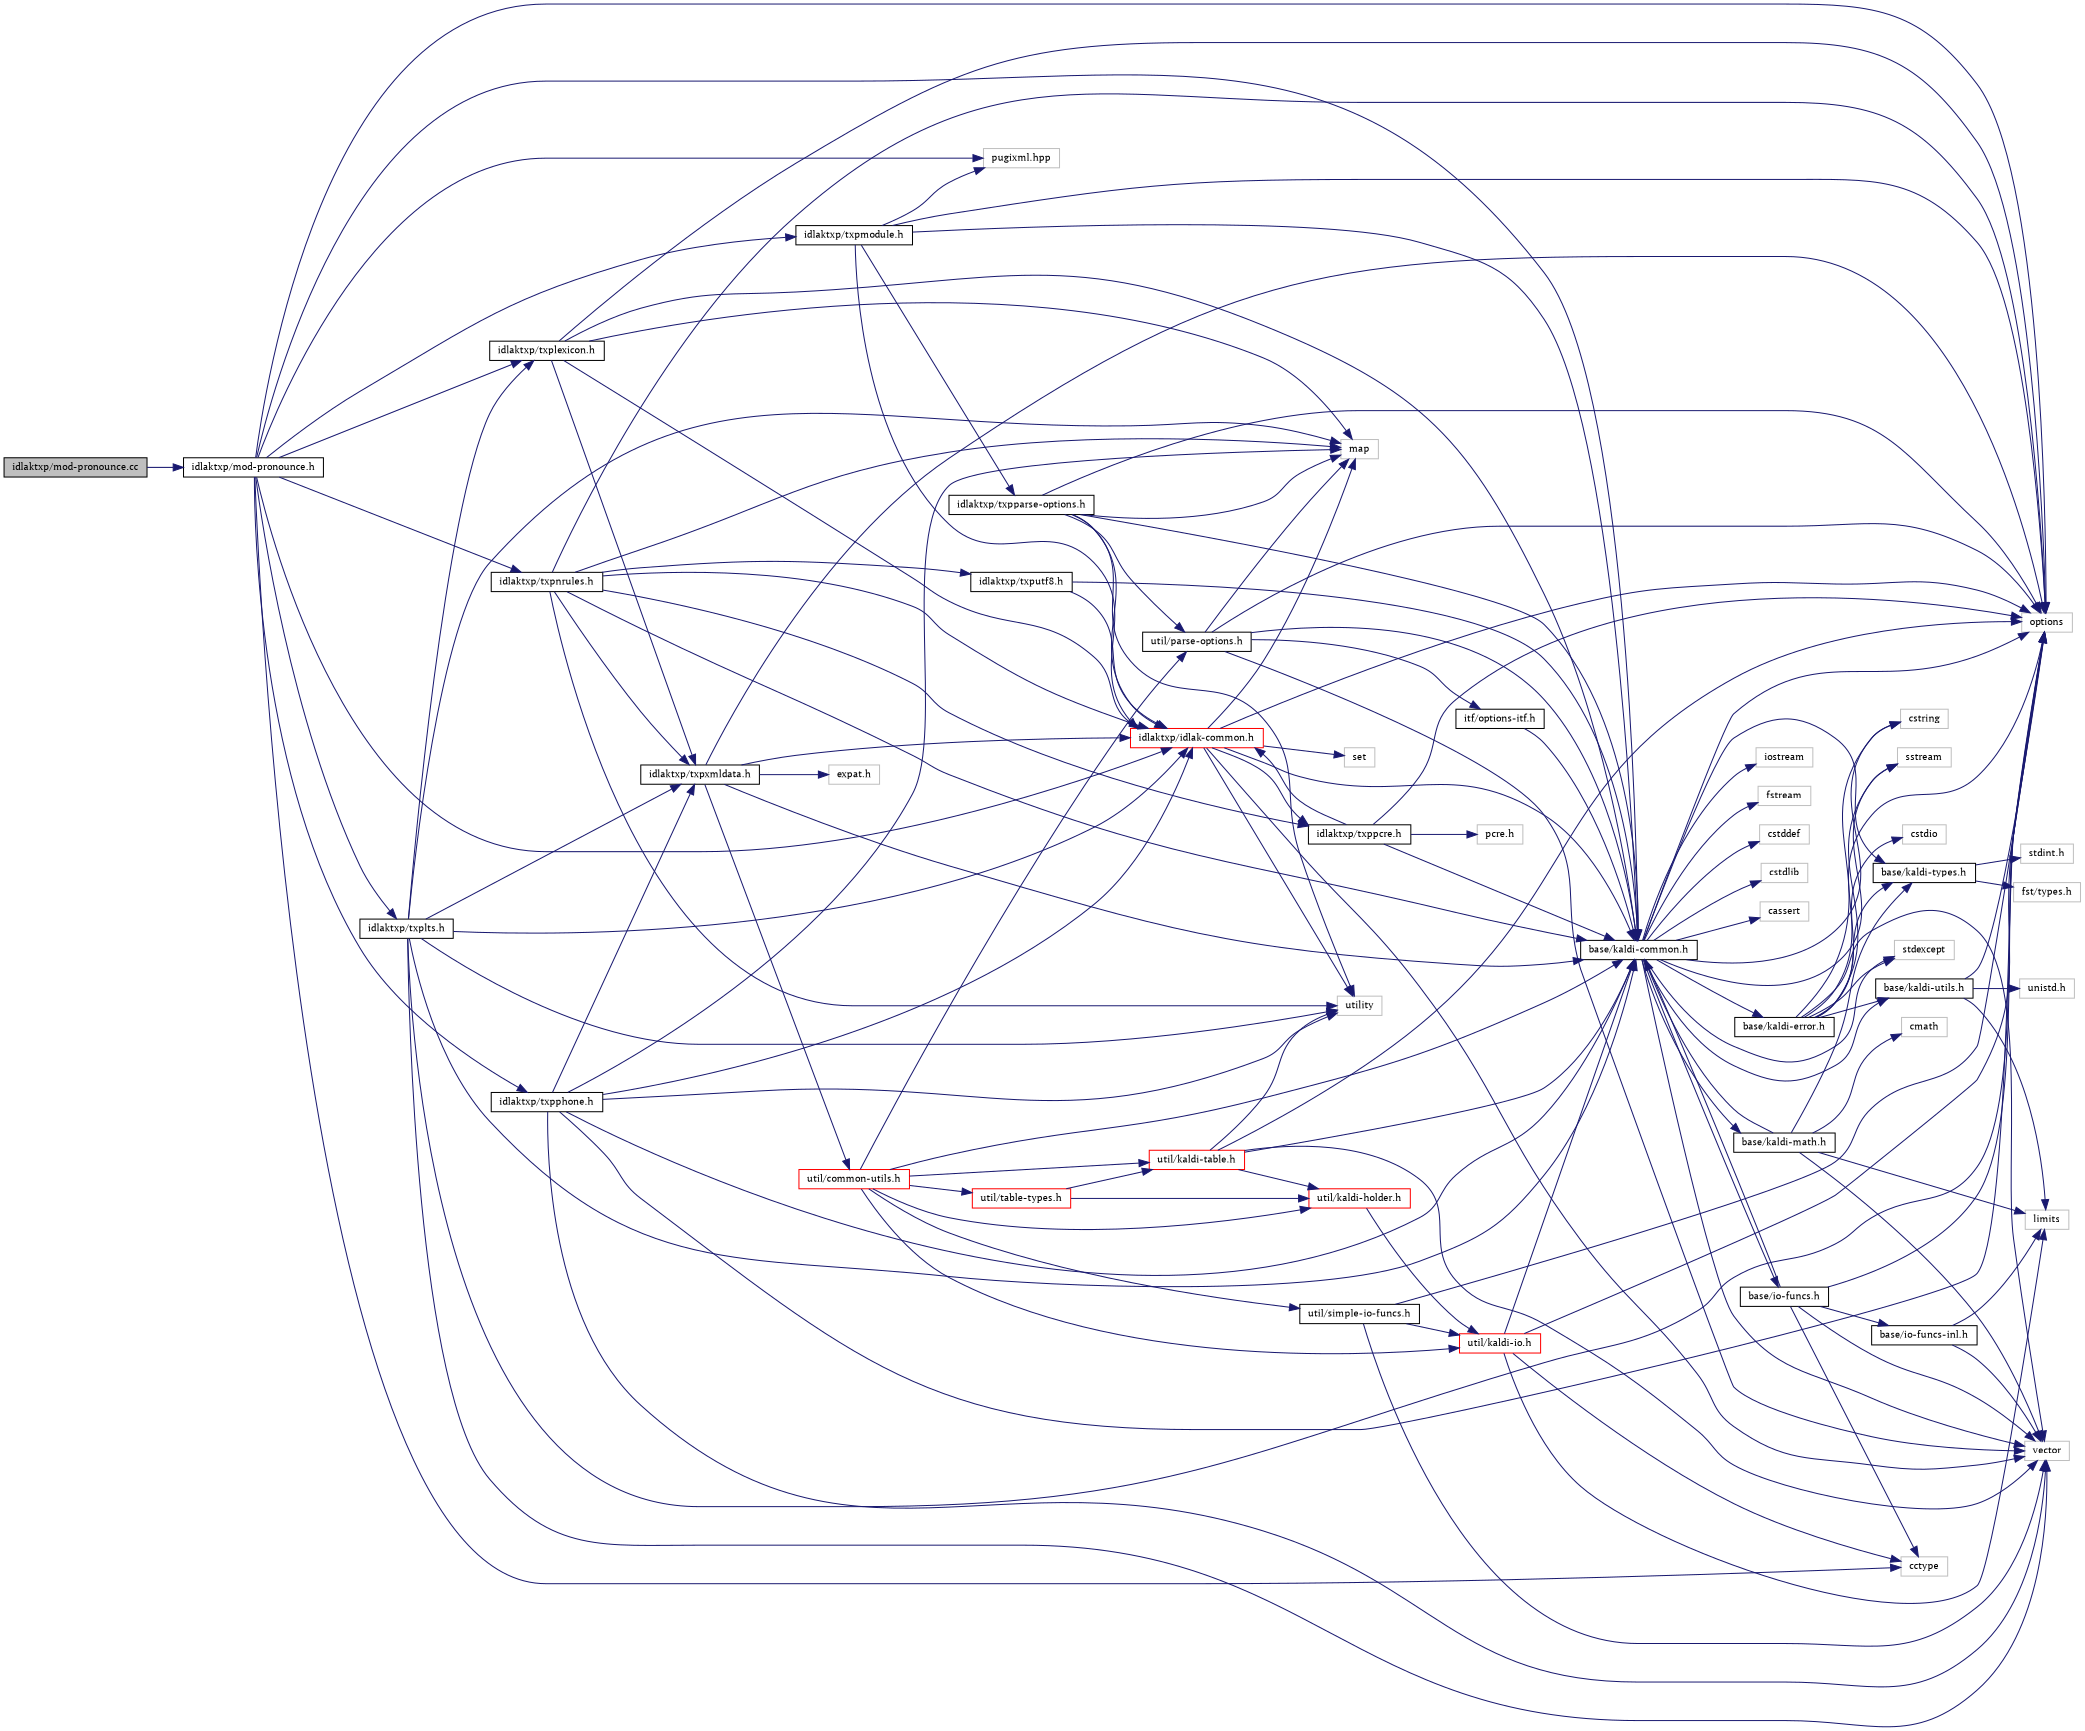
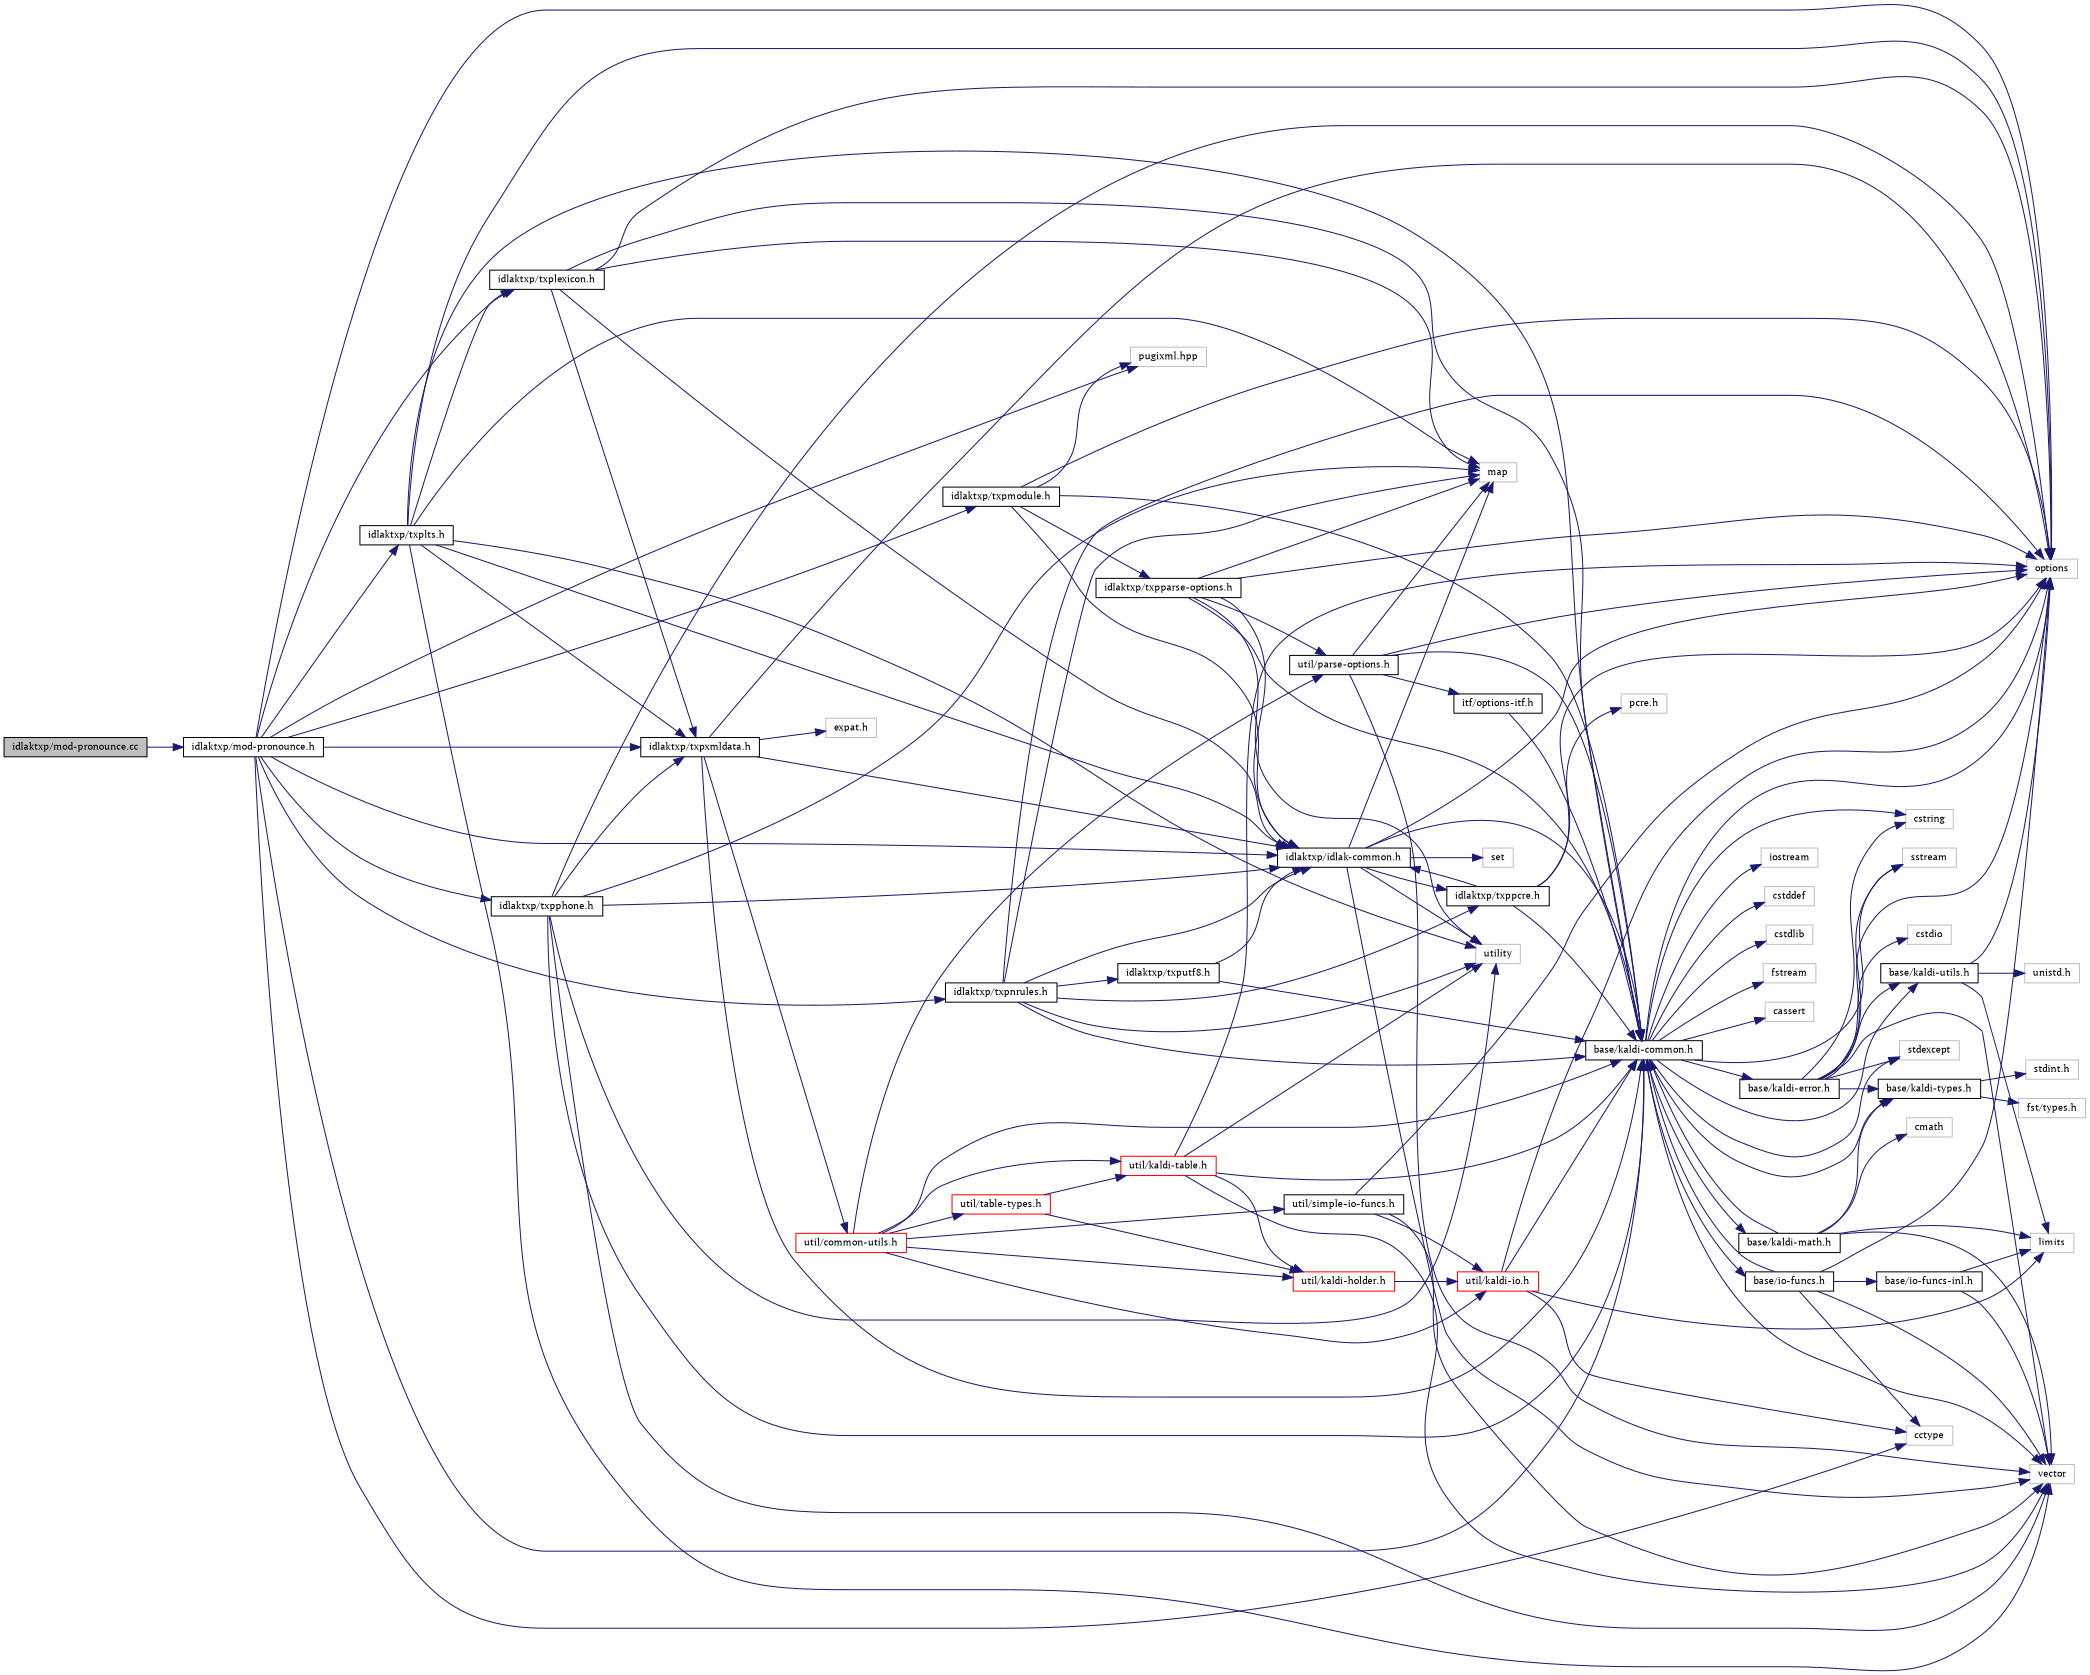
  digraph {
    fontname="PT Serif"
    rankdir=LR
    node [color=grey75 fillcolor=white fontname="PT Serif" fontsize=10 shape=record style=filled]
    edge [color=midnightblue fontname="PT Serif" fontsize=10 labelfontname=Helvetica labelfontsize=10 style=solid]
    n1 [color=black fillcolor=grey75 fontcolor=black height=0.2 label="idlaktxp/mod-pronounce.cc" width=0.4]
    n2 [color=black height=0.2 label="idlaktxp/mod-pronounce.h" width=0.4]
    n3 [height=0.2 label=options width=0.4]
    n4 [height=0.2 label=cctype width=0.4]
    n5 [height=0.2 label="pugixml.hpp" width=0.4]
    n6 [color=black height=0.2 label="base/kaldi-common.h" width=0.4]
-   n7 [color=red height=0.2 label="idlaktxp/idlak-common.h" width=0.4]
+   n7 [color=black height=0.2 label="idlaktxp/idlak-common.h" width=0.4]
    n8 [color=black height=0.2 label="idlaktxp/txpmodule.h" width=0.4]
    n9 [color=black height=0.2 label="idlaktxp/txpnrules.h" width=0.4]
    n10 [color=black height=0.2 label="idlaktxp/txplexicon.h" width=0.4]
    n11 [color=black height=0.2 label="idlaktxp/txplts.h" width=0.4]
    n12 [color=black height=0.2 label="idlaktxp/txpphone.h" width=0.4]
    n13 [height=0.2 label=cstddef width=0.4]
    n14 [height=0.2 label=cstdlib width=0.4]
    n15 [height=0.2 label=cstring width=0.4]
    n16 [height=0.2 label=sstream width=0.4]
    n17 [height=0.2 label=stdexcept width=0.4]
    n18 [height=0.2 label=cassert width=0.4]
    n19 [height=0.2 label=vector width=0.4]
    n20 [height=0.2 label=iostream width=0.4]
    n21 [height=0.2 label=fstream width=0.4]
    n22 [color=black height=0.2 label="base/kaldi-utils.h" width=0.4]
    n23 [color=black height=0.2 label="base/kaldi-error.h" width=0.4]
    n24 [color=black height=0.2 label="base/kaldi-types.h" width=0.4]
    n25 [color=black height=0.2 label="base/io-funcs.h" width=0.4]
    n26 [color=black height=0.2 label="base/kaldi-math.h" width=0.4]
    n27 [height=0.2 label=map width=0.4]
    n28 [height=0.2 label=set width=0.4]
    n29 [height=0.2 label=utility width=0.4]
    n30 [color=black height=0.2 label="idlaktxp/txppcre.h" width=0.4]
    n31 [color=black height=0.2 label="idlaktxp/txpparse-options.h" width=0.4]
    n32 [color=black height=0.2 label="idlaktxp/txpxmldata.h" width=0.4]
    n33 [color=black height=0.2 label="idlaktxp/txputf8.h" width=0.4]
    n34 [height=0.2 label="unistd.h" width=0.4]
    n35 [height=0.2 label=limits width=0.4]
    n36 [height=0.2 label=cstdio width=0.4]
    n37 [height=0.2 label="stdint.h" width=0.4]
    n38 [height=0.2 label="fst/types.h" width=0.4]
    n39 [color=black height=0.2 label="base/io-funcs-inl.h" width=0.4]
    n40 [height=0.2 label=cmath width=0.4]
    n41 [height=0.2 label="pcre.h" width=0.4]
    n42 [color=black height=0.2 label="util/parse-options.h" width=0.4]
    n43 [color=black height=0.2 label="itf/options-itf.h" width=0.4]
    n44 [height=0.2 label="expat.h" width=0.4]
    n45 [color=red height=0.2 label="util/common-utils.h" width=0.4]
    n46 [color=red height=0.2 label="util/kaldi-io.h" width=0.4]
    n47 [color=black height=0.2 label="util/simple-io-funcs.h" width=0.4]
    n48 [color=red height=0.2 label="util/kaldi-holder.h" width=0.4]
    n49 [color=red height=0.2 label="util/kaldi-table.h" width=0.4]
    n50 [color=red height=0.2 label="util/table-types.h" width=0.4]
    n1 -> n2
    n2 -> n3
    n2 -> n4
    n2 -> n5
    n2 -> n6
    n2 -> n7
    n2 -> n8
    n2 -> n9
    n2 -> n10
    n2 -> n11
    n2 -> n12
    n6 -> n3
    n6 -> n13
    n6 -> n14
    n6 -> n15
    n6 -> n16
    n6 -> n17
    n6 -> n18
    n6 -> n19
    n6 -> n20
    n6 -> n21
    n6 -> n22
    n6 -> n23
    n6 -> n24
    n6 -> n25
    n6 -> n26
    n7 -> n3
    n7 -> n6
    n7 -> n19
    n7 -> n27
    n7 -> n28
    n7 -> n29
    n7 -> n30
    n8 -> n3
    n8 -> n5
    n8 -> n6
    n8 -> n7
    n8 -> n31
    n9 -> n3
    n9 -> n6
    n9 -> n7
    n9 -> n27
    n9 -> n29
    n9 -> n30
-   n9 -> n32
+   n2 -> n32
    n9 -> n33
    n10 -> n3
    n10 -> n6
    n10 -> n7
    n10 -> n27
    n10 -> n32
    n11 -> n3
    n11 -> n6
    n11 -> n7
    n11 -> n10
    n11 -> n19
    n11 -> n27
    n11 -> n29
    n11 -> n32
    n12 -> n3
    n12 -> n6
    n12 -> n7
    n12 -> n19
    n12 -> n27
    n12 -> n29
    n12 -> n32
    n22 -> n3
    n22 -> n34
    n22 -> n35
    n23 -> n3
    n23 -> n15
    n23 -> n16
    n23 -> n17
    n23 -> n19
    n23 -> n22
    n23 -> n24
    n23 -> n36
    n24 -> n37
    n24 -> n38
    n25 -> n3
    n25 -> n4
    n25 -> n6
    n25 -> n19
    n25 -> n39
    n26 -> n6
    n26 -> n19
    n26 -> n24
    n26 -> n35
    n26 -> n40
    n30 -> n3
    n30 -> n6
    n30 -> n7
    n30 -> n41
    n31 -> n3
    n31 -> n6
    n31 -> n7
    n31 -> n27
    n31 -> n29
    n31 -> n42
    n32 -> n3
    n32 -> n6
    n32 -> n7
    n32 -> n44
    n32 -> n45
    n33 -> n6
    n33 -> n7
    n39 -> n19
    n39 -> n35
    n42 -> n3
    n42 -> n6
    n42 -> n19
    n42 -> n27
    n42 -> n43
    n43 -> n6
    n45 -> n6
    n45 -> n42
    n45 -> n46
    n45 -> n47
    n45 -> n48
    n45 -> n49
    n45 -> n50
    n46 -> n3
    n46 -> n4
    n46 -> n6
    n46 -> n35
    n47 -> n3
    n47 -> n19
    n47 -> n46
    n48 -> n46
    n49 -> n3
    n49 -> n6
    n49 -> n19
    n49 -> n29
    n49 -> n48
    n50 -> n48
    n50 -> n49
  }
